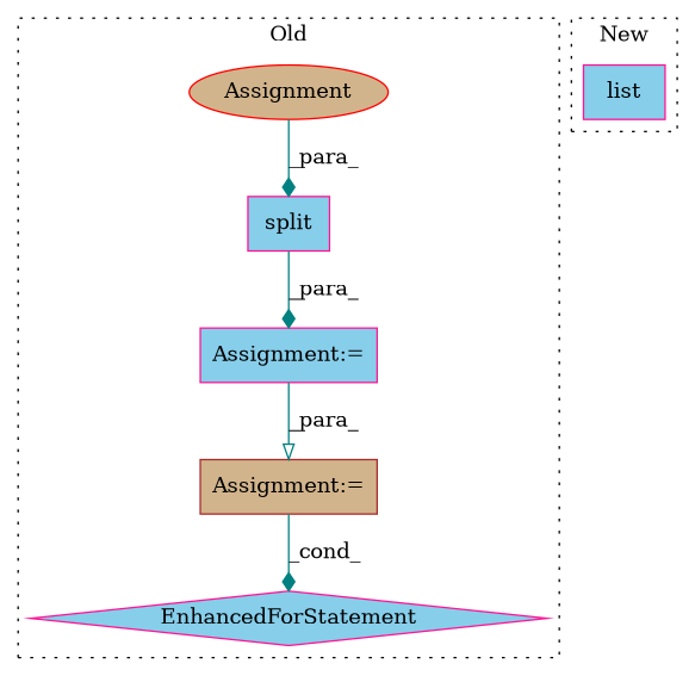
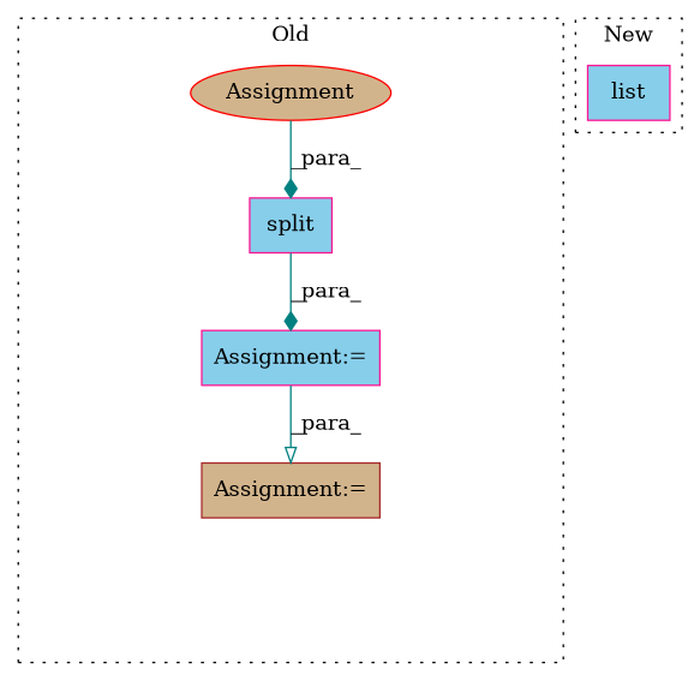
  digraph {
    node [a=32 color=deeppink fillcolor=skyblue l="53,2" s="6512,6612" shape=box style=filled]
    edge [arrowhead=diamond color=teal]
    n1 [l="6,1" label=split s="6481,6505"]
    n2 [a=7 l=1 label="Assignment:=" s=6480]
    n3 [a=45 color=red fillcolor=tan l=10 label=Assignment s=6495 shape=ellipse]
    n4 [a=7 color=brown fillcolor=tan label="Assignment:="]
-   n5 [a=70 label=EnhancedForStatement shape=diamond]
    n6 [l="5,1" label=list s="5092,5142"]
    subgraph cluster_1 {
      label=Old
      style=dotted
      n1
      n2
      n3
      n4
-     n5
    }
    subgraph cluster_2 {
      label=New
      style=dotted
      n6
    }
    n1 -> n2 [label=_para_]
    n2 -> n4 [arrowhead=onormal label=_para_]
    n3 -> n1 [label=_para_]
-   n4 -> n5 [label=_cond_]
  }
